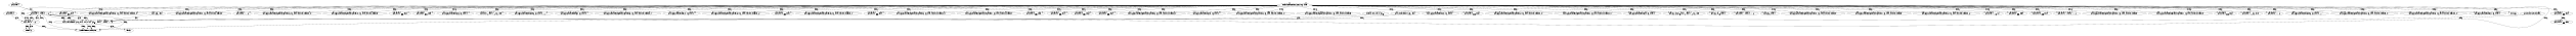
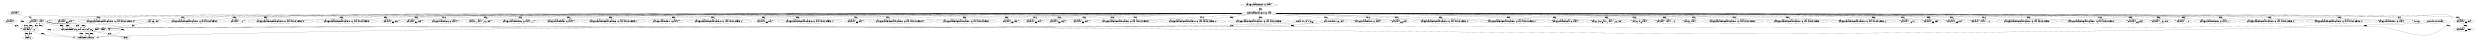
  digraph {
    n1 [label="(Call,data[1] | data[2] << 8)"]
    n2 [label="(Call,data[2] << 8)"]
    n3 [label="(Call,r_strbuf_setf (&op->esil, \"0x%04x,[2],pc,=\", data[1] | data[2] << 8))"]
    n4 [label="(MethodReturn,static int)"]
    n5 [label="(Literal,8)"]
    n6 [label="(Block,)"]
    n7 [label="(MethodParameterIn,const ut8 *data)"]
    n8 [label="(Call,data[0] == 0x49)"]
    n9 [label="(Call,_6502_anal_esil_get_addr_pattern2 (op, data, addrbuf, buffsize, 'x'))"]
    n10 [label="(Call,_6502_anal_esil_get_addr_pattern1 (op, data, addrbuf, buffsize))"]
    n11 [label="(Call,data[2] << 8)"]
    n12 [label="(Call,_6502_anal_esil_get_addr_pattern3 (op, data, addrbuf, buffsize, 'x'))"]
    n13 [label="(Call,_6502_anal_esil_get_addr_pattern1 (op, data, addrbuf, buffsize))"]
    n14 [label="(Call,data[0] == 0xc0)"]
    n15 [label="(Call,data[0] == 0xc9)"]
    n16 [label="(Call,_6502_anal_esil_pop (op, data[0]))"]
    n17 [label="(Call,addr + data[1] + op->size)"]
    n18 [label="(Call,_6502_anal_esil_inc_reg (op, data[0], \"+\"))"]
    n19 [label="(Call,_6502_anal_esil_flags (op, data[0]))"]
    n20 [label="(Call,_6502_anal_esil_get_addr_pattern3 (op, data, addrbuf, buffsize, 0))"]
    n21 [label="(Call,_6502_anal_esil_mov (op, data[0]))"]
    n22 [label="(Call,_6502_anal_esil_get_addr_pattern2 (op, data, addrbuf, buffsize, 'y'))"]
    n23 [label="(Call,data[0] == 0xa0)"]
    n24 [label="(Call,_6502_anal_esil_get_addr_pattern3 (op, data, addrbuf, buffsize, 0))"]
    n25 [label="(Call,data[0] == 0xa9)"]
    n26 [label="(Call,_6502_anal_esil_get_addr_pattern3 (op, data, addrbuf, buffsize, 'x'))"]
    n27 [label="(Call,_6502_anal_esil_get_addr_pattern1 (op, data, addrbuf, buffsize))"]
    n28 [label="(Call,data[0] == 0xa2)"]
    n29 [label="(Call,data[0] == 0x4a)"]
    n30 [label="(Call,data[0] == 0x6a)"]
    n31 [label="(Call,data[0] == 0x29)"]
    n32 [label="(Call,_6502_anal_esil_get_addr_pattern3 (op, data, addrbuf, buffsize, 0))"]
    n33 [label="(Call,_6502_anal_esil_push (op, data[0]))"]
    n34 [label="(Call,data[0] == 0x0a)"]
    n35 [label="(Call,_6502_anal_esil_get_addr_pattern2 (op, data, addrbuf, buffsize, 'x'))"]
    n36 [label="(Call,_6502_anal_esil_get_addr_pattern1 (op, data, addrbuf, buffsize))"]
    n37 [label="(Call,_6502_anal_esil_mov (op, data[0]))"]
    n38 [label="(Call,data[0] == 0x2a)"]
    n39 [label="(Call,_6502_anal_esil_get_addr_pattern2 (op, data, addrbuf, buffsize, 'x'))"]
    n40 [label="(Call,_6502_anal_esil_get_addr_pattern2 (op, data, addrbuf, buffsize, 'x'))"]
    n41 [label="(Call,_6502_anal_esil_ccall (op, data[0]))"]
    n42 [label="(Call,op->jump = addr + data[1] + op->size)"]
    n43 [label="(Call,op->id = data[0])"]
    n44 [label="(Call,data[1] | data[2] << 8)"]
    n45 [label="(Call,256 - data[1])"]
    n46 [label="(Call,_6502_anal_esil_get_addr_pattern1 (op, data, addrbuf, buffsize))"]
    n47 [label="(Call,_6502_anal_esil_get_addr_pattern1 (op, data, addrbuf, buffsize))"]
    n48 [label="(Call,_6502_anal_esil_get_addr_pattern2 (op, data, addrbuf, buffsize, 'y'))"]
    n49 [label="(Call,data[1] <= 127)"]
    n50 [label="(Call,data[0] == 0xe9)"]
    n51 [label="(Call,data[0] == 0x09)"]
    n52 [label="(Call,data[1] | data[2] << 8)"]
    n53 [label="(Call,_6502_anal_esil_get_addr_pattern1 (op, data, addrbuf, buffsize))"]
    n54 [label="(Call,_6502_anal_esil_get_addr_pattern1 (op, data, addrbuf, buffsize))"]
    n55 [label="(Call,data[0] == 0x69)"]
    n56 [label="(Call,data[1] + op->size)"]
    n57 [label="(Call,data[2] << 8)"]
    n58 [label="(Call,_6502_anal_esil_inc_reg (op, data[0], \"-\"))"]
    n59 [label="(Call,_6502_anal_esil_get_addr_pattern2 (op, data, addrbuf, buffsize, 'x'))"]
    n60 [label="(Call,_6502_anal_esil_get_addr_pattern2 (op, data, addrbuf, buffsize, 'x'))"]
    n61 [label="(Call,_6502_anal_esil_mov (op, data[0]))"]
    1000263
    n63 [label="(Call,data[0] == 0xe0)"]
    n64 [label="(Call,&op->esil)"]
    n65 [label="(Literal,\"0x%04x,[2],pc,=\")"]
    n66 [label="(Call,r_strbuf_init (&op->esil))"]
    n67 [label="(Call,data[1])"]
    n68 [label="(ControlStructure,break;)"]
    n69 [label="(Call,data[2])"]
    n1 -> n2 [label="CFG: "]
    n1 -> n3 [label="AST: "]
    n1 -> n3 [label="DDG: "]
    n1 -> n3 [label="DDG: "]
    n1 -> n4 [label="DDG: "]
    n1 -> n4 [label="DDG: "]
    n2 -> n1 [label="AST: "]
    n2 -> n1 [label="DDG: "]
    n2 -> n1 [label="DDG: "]
    n2 -> n4 [label="DDG: "]
    n2 -> n5 [label="CFG: "]
    n3 -> n1 [label="CFG: "]
    n3 -> n4 [label="DDG: "]
    n3 -> n4 [label="DDG: "]
    n3 -> n4 [label="DDG: "]
    n3 -> n6 [label="AST: "]
    n5 -> n2 [label="AST: "]
    n7 -> n1 [label="DDG: "]
    n7 -> n2 [label="DDG: "]
    n7 -> n4 [label="DDG: "]
    n7 -> n8 [label="DDG: "]
    n7 -> n9 [label="DDG: "]
    n7 -> n10 [label="DDG: "]
    n7 -> n11 [label="DDG: "]
    n7 -> n12 [label="DDG: "]
    n7 -> n13 [label="DDG: "]
    n7 -> n14 [label="DDG: "]
    n7 -> n15 [label="DDG: "]
    n7 -> n16 [label="DDG: "]
    n7 -> n17 [label="DDG: "]
    n7 -> n18 [label="DDG: "]
    n7 -> n19 [label="DDG: "]
    n7 -> n20 [label="DDG: "]
    n7 -> n21 [label="DDG: "]
    n7 -> n22 [label="DDG: "]
    n7 -> n23 [label="DDG: "]
    n7 -> n24 [label="DDG: "]
    n7 -> n25 [label="DDG: "]
    n7 -> n26 [label="DDG: "]
    n7 -> n27 [label="DDG: "]
    n7 -> n28 [label="DDG: "]
    n7 -> n29 [label="DDG: "]
    n7 -> n30 [label="DDG: "]
    n7 -> n31 [label="DDG: "]
    n7 -> n32 [label="DDG: "]
-   n7 -> n33 [label="DDG: "]
+   n33 -> n7 [label="DDG: "]
    n7 -> n34 [label="DDG: "]
    n7 -> n35 [label="DDG: "]
    n7 -> n36 [label="DDG: "]
    n7 -> n37 [label="DDG: "]
    n7 -> n38 [label="DDG: "]
    n7 -> n39 [label="DDG: "]
    n7 -> n40 [label="DDG: "]
    n7 -> n41 [label="DDG: "]
    n7 -> n42 [label="DDG: "]
    n7 -> n43 [label="DDG: "]
    n7 -> n44 [label="DDG: "]
    n7 -> n45 [label="DDG: "]
    n7 -> n46 [label="DDG: "]
    n7 -> n47 [label="DDG: "]
    n7 -> n48 [label="DDG: "]
    n7 -> n49 [label="DDG: "]
    n7 -> n50 [label="DDG: "]
    n7 -> n51 [label="DDG: "]
    n7 -> n52 [label="DDG: "]
    n7 -> n53 [label="DDG: "]
    n7 -> n54 [label="DDG: "]
    n7 -> n55 [label="DDG: "]
    n7 -> n56 [label="DDG: "]
    n7 -> n57 [label="DDG: "]
    n7 -> n58 [label="DDG: "]
    n7 -> n59 [label="DDG: "]
    n7 -> n60 [label="DDG: "]
    n7 -> n61 [label="DDG: "]
-   n7 -> 1000263 [label="CFG: "]
+   n7 -> 1000263 [label="AST: "]
    n34 -> n63 [label="DDG: "]
    n64 -> n3 [label="AST: "]
    n65 -> n3 [label="AST: "]
    n66 -> n3 [label="DDG: "]
    n67 -> n1 [label="AST: "]
    n68 -> n3 [label="CFG: "]
    n69 -> n2 [label="AST: "]
  }
